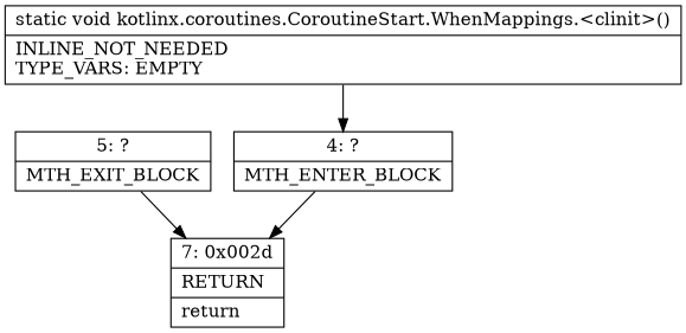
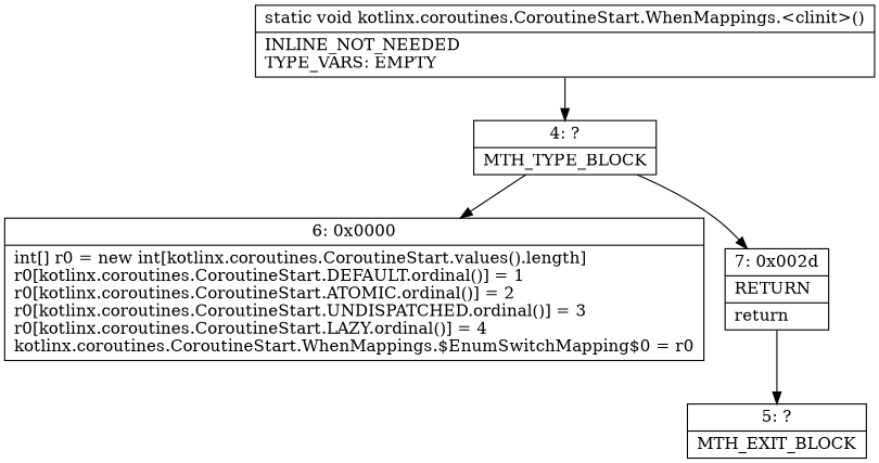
  digraph {
    node [shape=record]
-   n1 [label="{4\:\ ?|MTH_ENTER_BLOCK\l}"]
+   n1 [label="{4\:\ ?|MTH_TYPE_BLOCK\l}"]
+   n2 [label="{6\:\ 0x0000|int[] r0 = new int[kotlinx.coroutines.CoroutineStart.values().length]\lr0[kotlinx.coroutines.CoroutineStart.DEFAULT.ordinal()] = 1\lr0[kotlinx.coroutines.CoroutineStart.ATOMIC.ordinal()] = 2\lr0[kotlinx.coroutines.CoroutineStart.UNDISPATCHED.ordinal()] = 3\lr0[kotlinx.coroutines.CoroutineStart.LAZY.ordinal()] = 4\lkotlinx.coroutines.CoroutineStart.WhenMappings.$EnumSwitchMapping$0 = r0\l}"]
    n3 [label="{7\:\ 0x002d|RETURN\l|return\l}"]
    n4 [label="{5\:\ ?|MTH_EXIT_BLOCK\l}"]
    n5 [label="{static void kotlinx.coroutines.CoroutineStart.WhenMappings.\<clinit\>()  | INLINE_NOT_NEEDED\lTYPE_VARS: EMPTY\l}"]
+   n1 -> n2
    n1 -> n3
-   n4 -> n3
+   n3 -> n4
    n5 -> n1
  }
